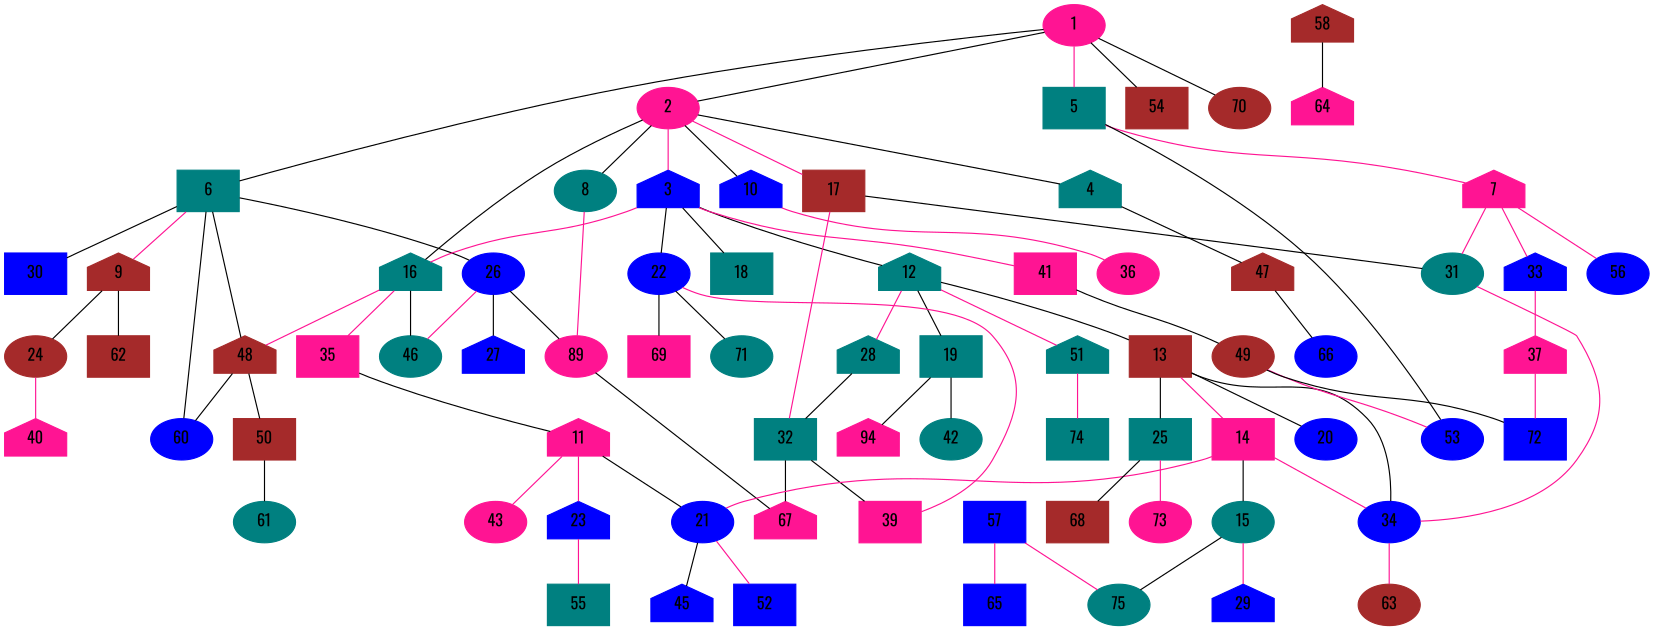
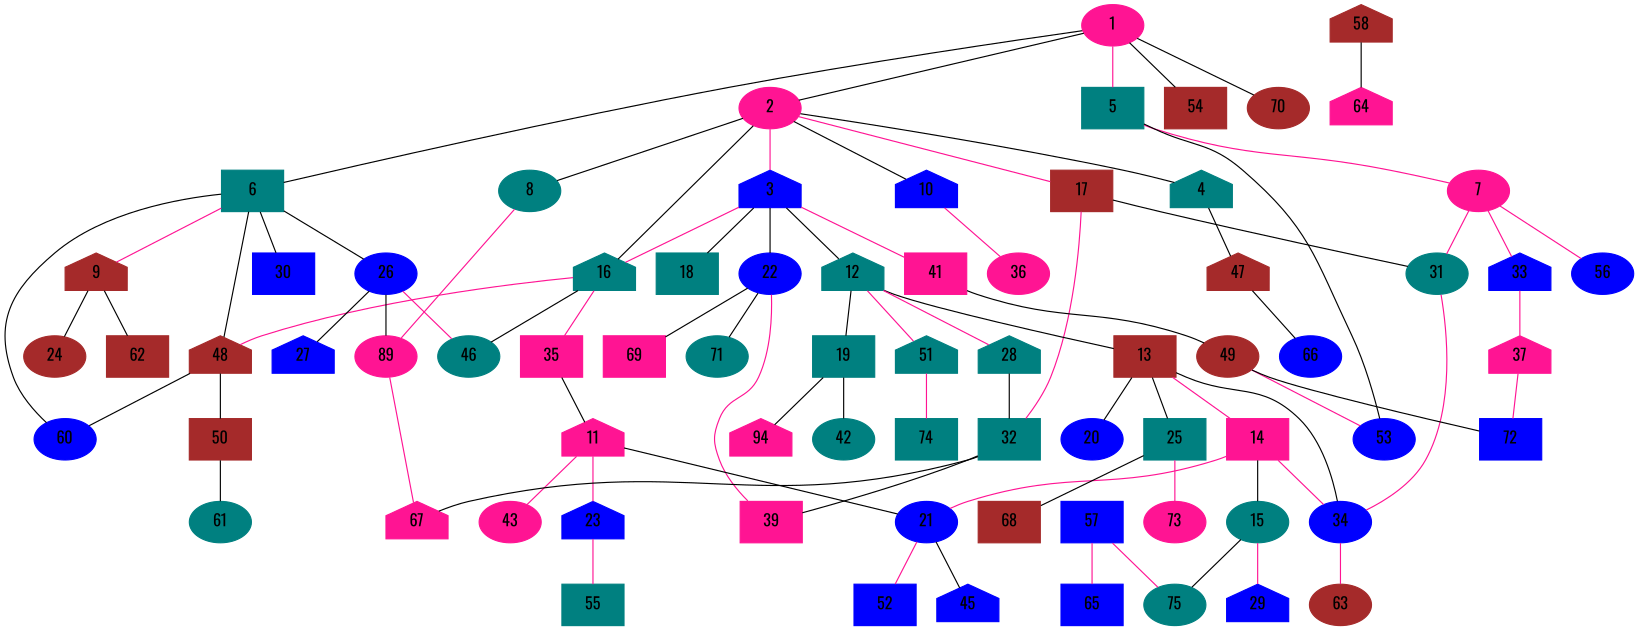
  graph {
    fontname=Oswald
    node [color=teal fontname=Oswald shape=ellipse style=filled]
    edge [color=black fontname=Oswald weight=1.0]
    1 [color=deeppink]
    2 [color=deeppink]
    5 [shape=box]
    6 [shape=box]
    54 [color=brown shape=box]
    70 [color=brown]
    3 [color=blue shape=house]
    4 [shape=house]
    8
    10 [color=blue shape=house]
    16 [shape=house]
    17 [color=brown shape=box]
-   7 [color=deeppink shape=house]
+   7 [color=deeppink]
    53 [color=blue]
    9 [color=brown shape=house]
    26 [color=blue]
    30 [color=blue shape=box]
    48 [color=brown shape=house]
    60 [color=blue]
    12 [shape=house]
    18 [shape=box]
    22 [color=blue]
    41 [color=deeppink shape=box]
    47 [color=brown shape=house]
    n25 [color=deeppink label=89]
    36 [color=deeppink]
    11 [color=deeppink shape=house]
    21 [color=blue]
    23 [color=blue shape=house]
    43 [color=deeppink]
    35 [color=deeppink shape=box]
    46
    31
    32 [shape=box]
    13 [color=brown shape=box]
    19 [shape=box]
    28 [shape=house]
    51 [shape=house]
    39 [color=deeppink shape=box]
    69 [color=deeppink shape=box]
    71
    49 [color=brown]
    66 [color=blue]
    33 [color=blue shape=house]
    56 [color=blue]
    24 [color=brown]
    62 [color=brown shape=box]
    27 [color=blue shape=house]
    50 [color=brown shape=box]
    34 [color=blue]
    37 [color=deeppink shape=house]
    67 [color=deeppink shape=house]
-   40 [color=deeppink shape=house]
    45 [color=blue shape=house]
    52 [color=blue shape=box]
    55 [shape=box]
    14 [color=deeppink shape=box]
    20 [color=blue]
    25 [shape=box]
    42
    n61 [color=deeppink label=94 shape=house]
    74 [shape=box]
    15
    68 [color=brown shape=box]
    73 [color=deeppink]
    63 [color=brown]
    29 [color=blue shape=house]
    75
    72 [color=blue shape=box]
    57 [color=blue shape=box]
    65 [color=blue shape=box]
    58 [color=brown shape=house]
    64 [color=deeppink shape=house]
    61
    1 -- 2
    1 -- 5 [color=deeppink]
    1 -- 6
    1 -- 54
    1 -- 70
    2 -- 3 [color=deeppink]
    2 -- 4
    2 -- 8
    2 -- 10
    2 -- 16 [weight=3.0]
    2 -- 17 [color=deeppink]
    5 -- 7 [color=deeppink]
    5 -- 53
    6 -- 9 [color=deeppink]
    6 -- 26
    6 -- 30
    6 -- 48
    6 -- 60
    3 -- 16 [color=deeppink]
    3 -- 12
    3 -- 18
    3 -- 22
    3 -- 41 [color=deeppink]
    4 -- 47
    8 -- n25 [color=deeppink]
    10 -- 36 [color=deeppink]
    16 -- 48 [color=deeppink]
    16 -- 35 [color=deeppink]
    16 -- 46
    17 -- 31
    17 -- 32 [color=deeppink]
    7 -- 31 [color=deeppink]
    7 -- 33 [color=deeppink]
    7 -- 56 [color=deeppink]
    9 -- 24 [weight=2.0]
    9 -- 62
    26 -- n25
    26 -- 46 [color=deeppink weight=2.0]
    26 -- 27
    48 -- 60
    48 -- 50
    12 -- 13
    12 -- 19
    12 -- 28 [color=deeppink weight=2.0]
    12 -- 51 [color=deeppink]
    22 -- 39 [color=deeppink]
    22 -- 69
    22 -- 71
    41 -- 49 [weight=2.0]
    47 -- 66
-   n25 -- 67
+   n25 -- 67 [color=deeppink]
    11 -- 21
    11 -- 23 [color=deeppink weight=2.0]
    11 -- 43 [color=deeppink]
    21 -- 45
    21 -- 52 [color=deeppink]
    23 -- 55 [color=deeppink]
    35 -- 11
    31 -- 34 [color=deeppink]
    32 -- 39
    32 -- 67
    13 -- 34
    13 -- 14 [color=deeppink]
    13 -- 20
    13 -- 25
    19 -- 42
    19 -- n61
    28 -- 32
    51 -- 74 [color=deeppink]
    49 -- 53 [color=deeppink]
    49 -- 72
    33 -- 37 [color=deeppink]
-   24 -- 40 [color=deeppink]
    50 -- 61
    34 -- 63 [color=deeppink weight=2.0]
    37 -- 72 [color=deeppink]
    14 -- 21 [color=deeppink weight=2.0]
    14 -- 34 [color=deeppink]
    14 -- 15
    25 -- 68
    25 -- 73 [color=deeppink]
    15 -- 29 [color=deeppink weight=2.0]
    15 -- 75
    57 -- 75 [color=deeppink]
    57 -- 65 [color=deeppink]
    58 -- 64 [weight=2.0]
  }
